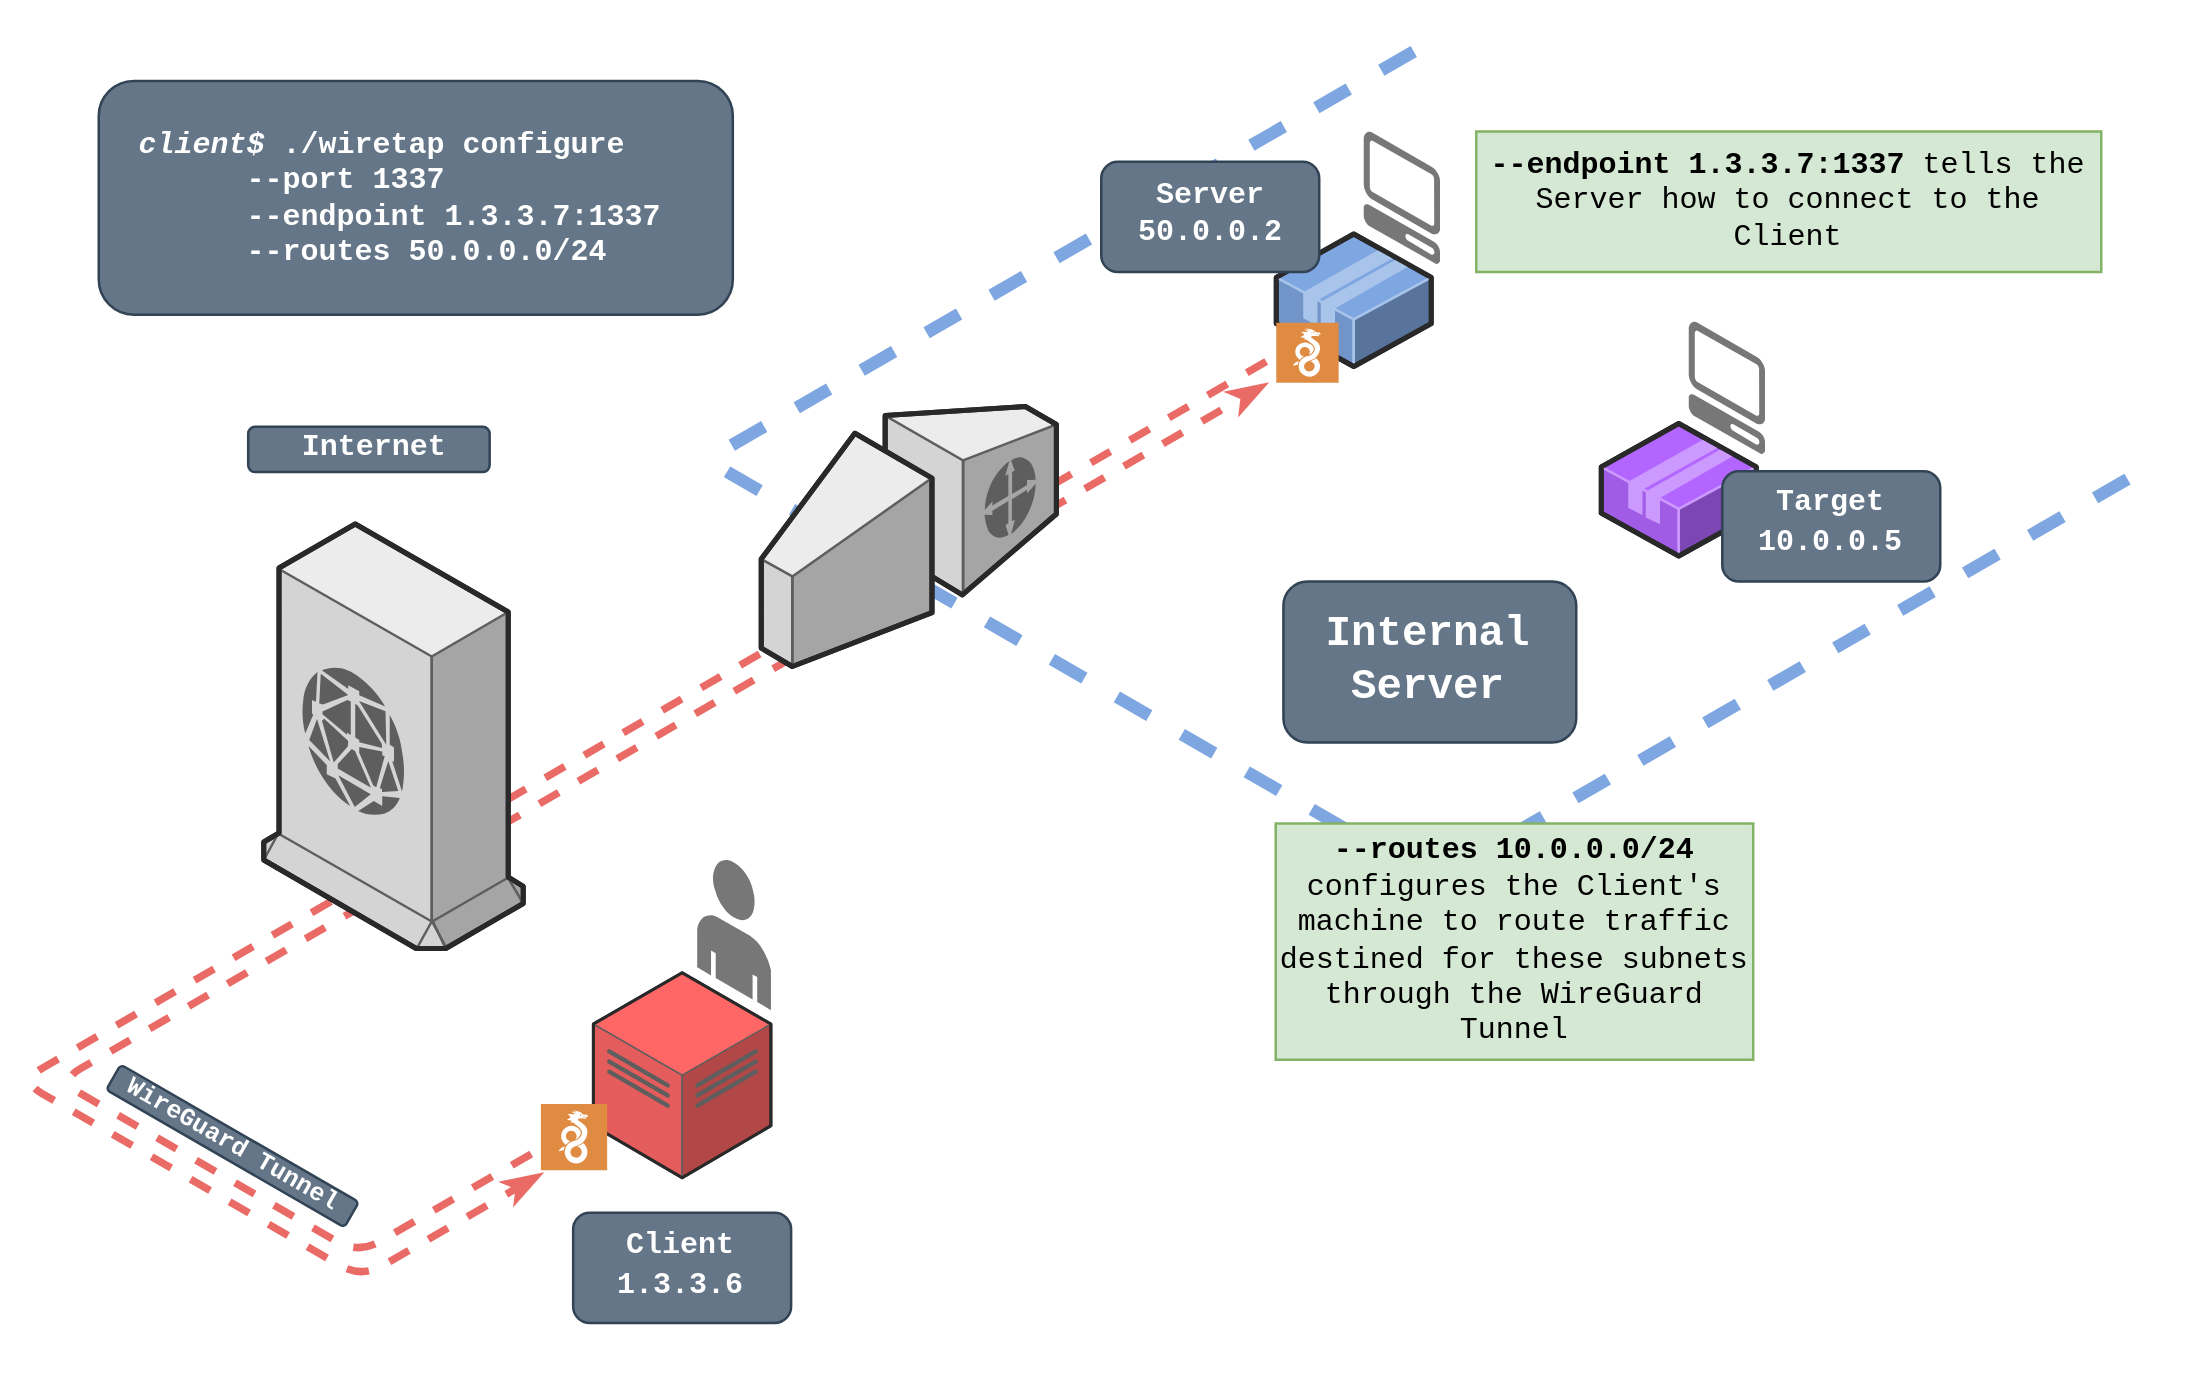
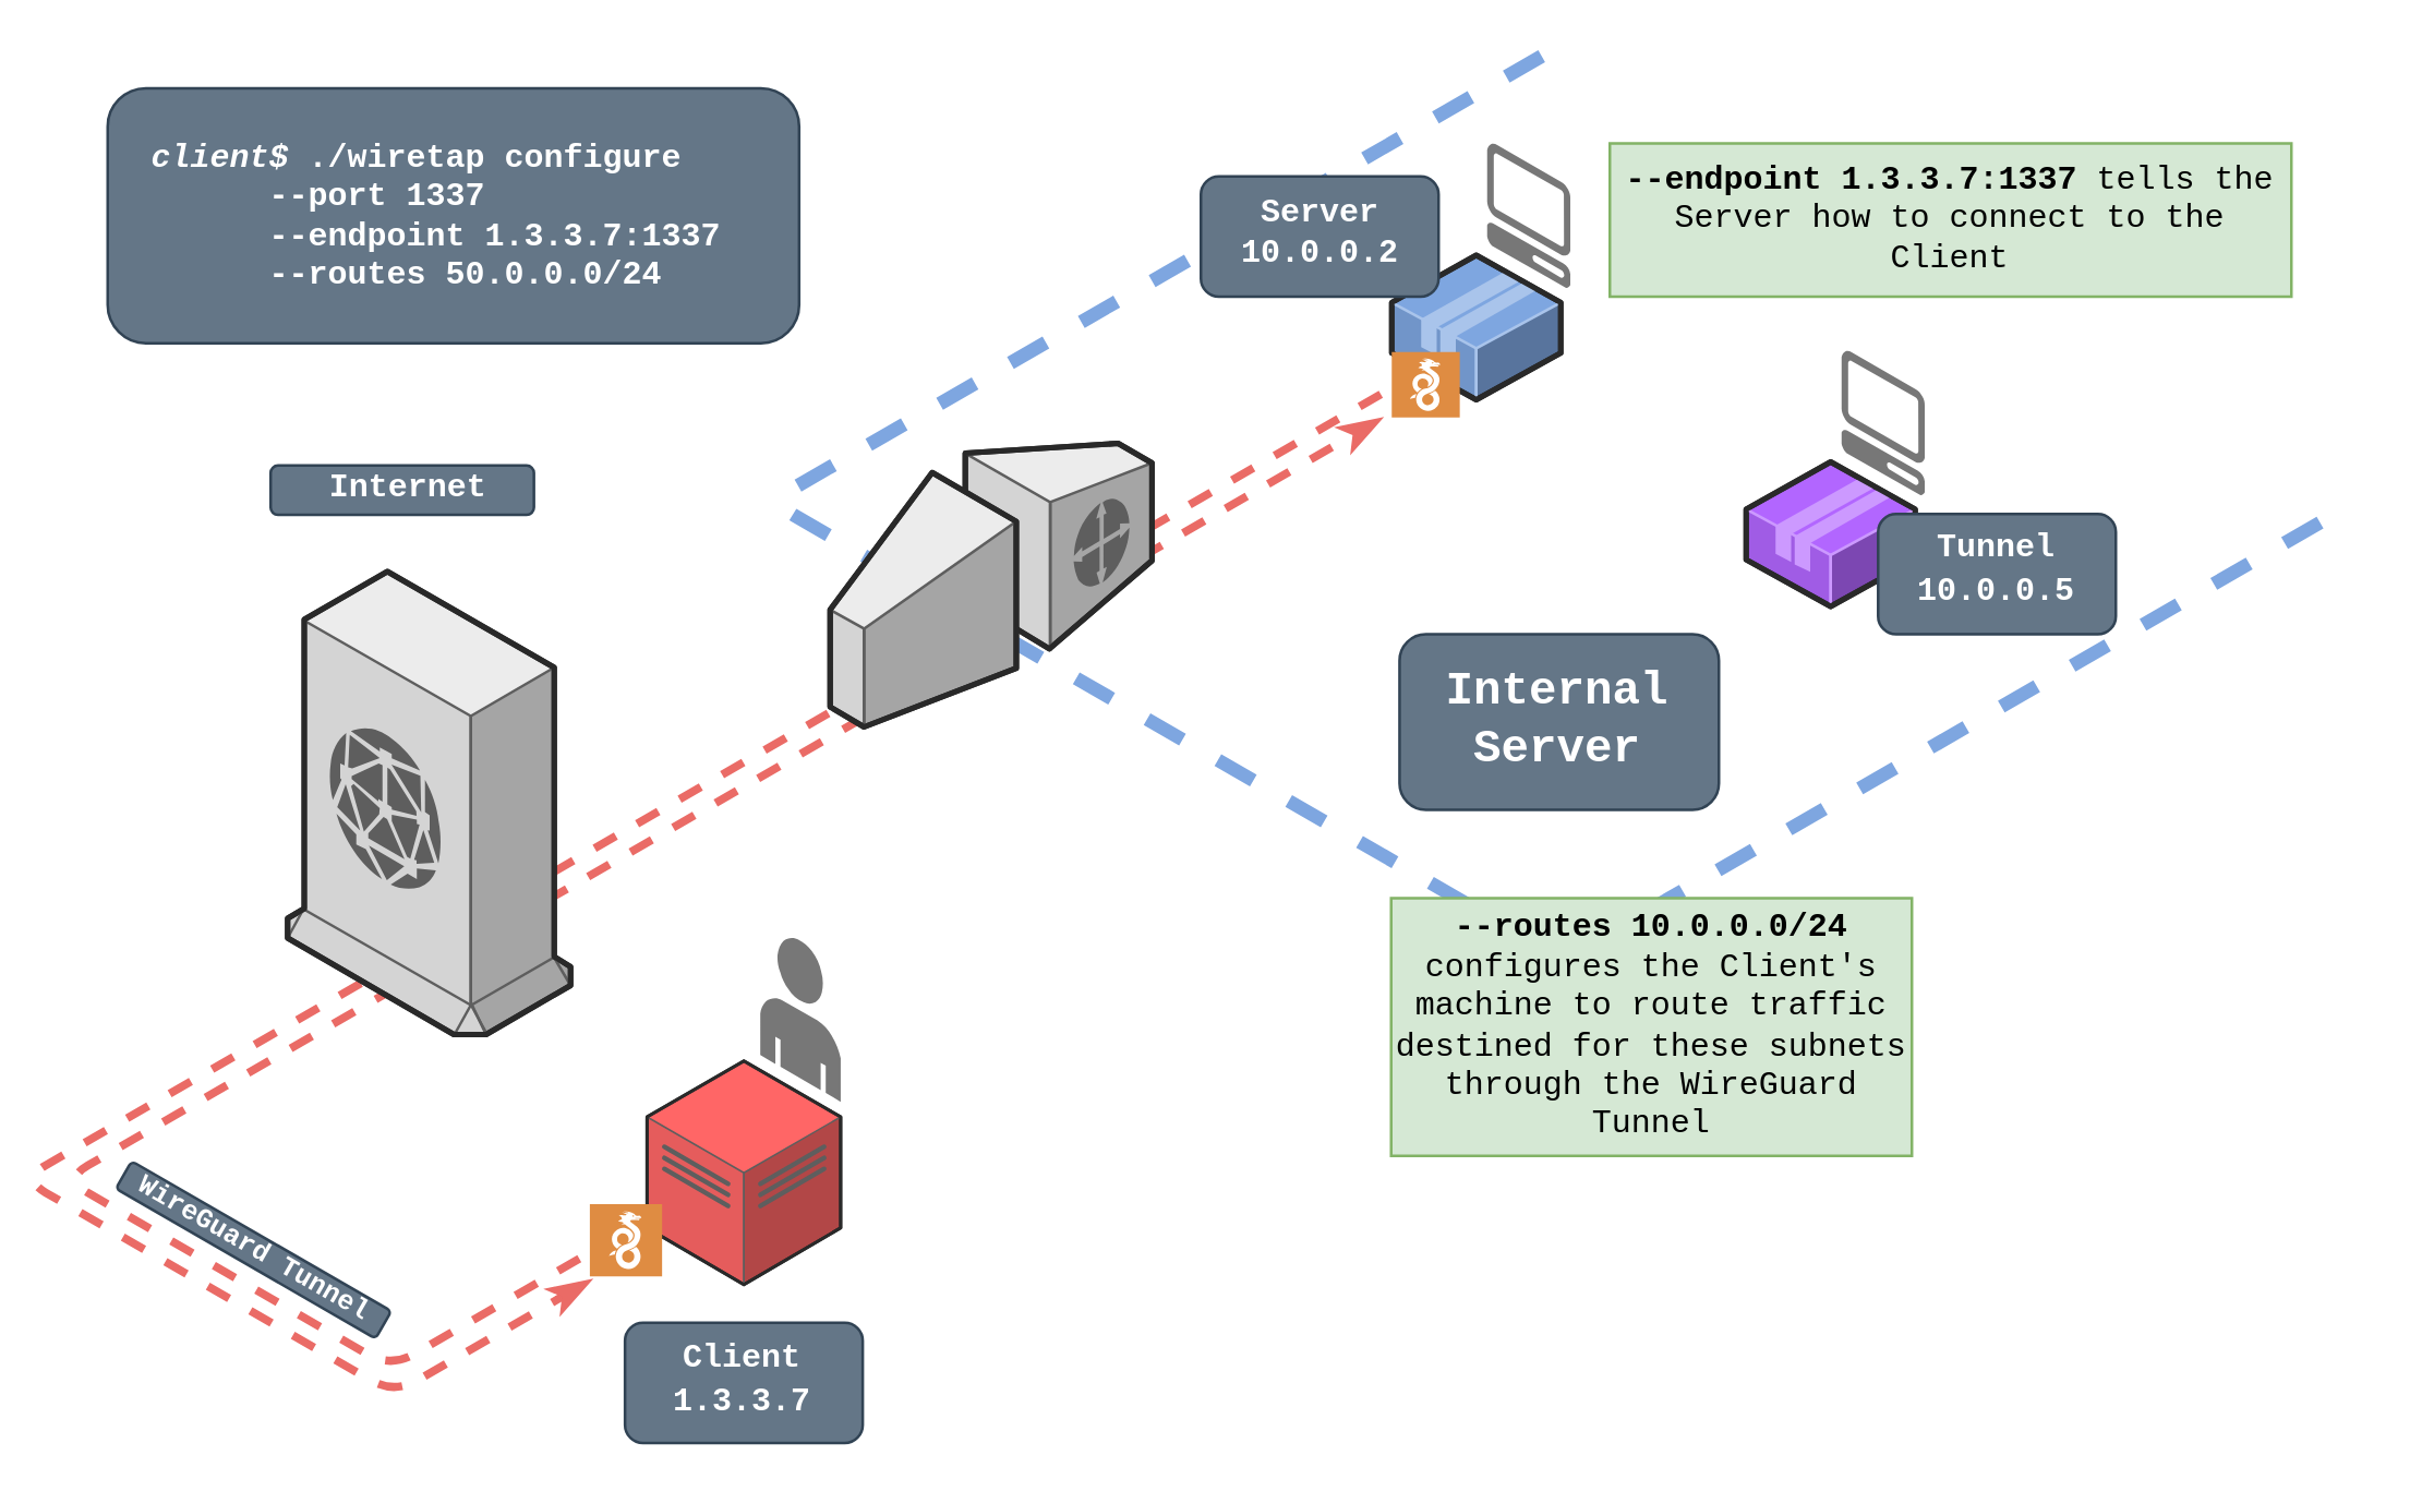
  <mxCell id="0" value="" />
  <mxCell id="1" parent="0" />
  <mxCell id="2" value="" style="verticalLabelPosition=bottom;html=1;verticalAlign=top;strokeWidth=1;align=center;outlineConnect=0;dashed=0;outlineConnect=0;shape=mxgraph.aws3d.application2;fillColor=#7EA6E0;strokeColor=#A9C4EB;aspect=fixed;" parent="1" vertex="1"><mxGeometry x="503" y="93" width="62" height="53" as="geometry" /></mxCell>
  <mxCell id="3" value="" style="verticalLabelPosition=bottom;html=1;verticalAlign=top;strokeWidth=1;align=center;outlineConnect=0;dashed=0;outlineConnect=0;shape=mxgraph.aws3d.application2;fillColor=#B266FF;strokeColor=#CC99FF;aspect=fixed;" parent="1" vertex="1"><mxGeometry x="633" y="168.8" width="62" height="53" as="geometry" /></mxCell>
  <mxCell id="4" value="" style="verticalLabelPosition=bottom;html=1;verticalAlign=top;strokeWidth=1;align=center;outlineConnect=0;dashed=0;outlineConnect=0;shape=mxgraph.aws3d.client;aspect=fixed;strokeColor=none;fillColor=#777777;" parent="1" vertex="1"><mxGeometry x="668" y="128" width="30.57" height="53" as="geometry" /></mxCell>
  <mxCell id="5" value="" style="verticalLabelPosition=bottom;html=1;verticalAlign=top;strokeWidth=1;align=center;outlineConnect=0;dashed=0;outlineConnect=0;shape=mxgraph.aws3d.dataCenter;strokeColor=#5E5E5E;aspect=fixed;fillColor=#FF6666;gradientColor=none;" parent="1" vertex="1"><mxGeometry x="229.84" y="388.5" width="71.03" height="82" as="geometry" /></mxCell>
  <mxCell id="6" value="" style="verticalLabelPosition=bottom;html=1;verticalAlign=top;strokeWidth=1;align=center;outlineConnect=0;dashed=0;outlineConnect=0;shape=mxgraph.aws3d.end_user;strokeColor=none;fillColor=#777777;aspect=fixed;" parent="1" vertex="1"><mxGeometry x="271.38" y="343" width="29.49" height="60.46" as="geometry" /></mxCell>
  <mxCell id="7" value="" style="sketch=0;pointerEvents=1;shadow=0;dashed=0;html=1;strokeColor=none;fillColor=#DF8C42;labelPosition=center;verticalLabelPosition=bottom;verticalAlign=top;align=center;outlineConnect=0;shape=mxgraph.veeam2.wireguard;fontFamily=Courier New;fontSize=19;" parent="1" vertex="1"><mxGeometry x="208.86" y="440.96" width="26.5" height="26.5" as="geometry" /></mxCell>
  <mxCell id="8" value="" style="sketch=0;pointerEvents=1;shadow=0;dashed=0;html=1;strokeColor=none;fillColor=#DF8C42;labelPosition=center;verticalLabelPosition=bottom;verticalAlign=top;align=center;outlineConnect=0;shape=mxgraph.veeam2.wireguard;fontFamily=Courier New;fontSize=19;" parent="1" vertex="1"><mxGeometry x="503" y="128.49" width="24.96" height="24" as="geometry" /></mxCell>
  <mxCell id="9" value="" style="verticalLabelPosition=bottom;html=1;verticalAlign=top;strokeWidth=1;align=center;outlineConnect=0;dashed=0;outlineConnect=0;shape=mxgraph.aws3d.client;aspect=fixed;strokeColor=none;fillColor=#777777;" parent="1" vertex="1"><mxGeometry x="538" y="52" width="30.57" height="53" as="geometry" /></mxCell>
  <mxCell id="10" value="&lt;i&gt;&amp;nbsp; client$ &lt;/i&gt;./wiretap configure &lt;br&gt;&lt;span style=&quot;white-space: pre;&quot;&gt;&#09;&lt;/span&gt;--port 1337 &lt;br&gt;&lt;span style=&quot;white-space: pre;&quot;&gt;&#09;&lt;/span&gt;--endpoint 1.3.3.7:1337 &lt;br&gt;&lt;span style=&quot;white-space: pre;&quot;&gt;&#09;&lt;/span&gt;--routes 50.0.0.0/24&lt;br&gt;&lt;div&gt;&lt;i&gt;&lt;/i&gt;&lt;/div&gt;" style="text;html=1;strokeColor=#314354;fillColor=#647687;align=left;verticalAlign=middle;whiteSpace=wrap;rounded=1;fontFamily=Courier New;fontStyle=1;fontColor=#ffffff;" parent="1" vertex="1"><mxGeometry x="32" y="31.75" width="253.63" height="93.5" as="geometry" /></mxCell>
  <mxCell id="11" value="" style="endArrow=none;dashed=1;html=1;rounded=1;strokeColor=#7EA6E0;strokeWidth=5;jumpStyle=none;edgeStyle=isometricEdgeStyle;" parent="1" edge="1"><mxGeometry width="50" height="50" relative="1" as="geometry"><mxPoint x="558" y="20" as="sourcePoint" /><mxPoint x="854" y="185" as="targetPoint" /><Array as="points"><mxPoint x="392.26" y="251" /></Array></mxGeometry></mxCell>
  <mxCell id="12" value="" style="endArrow=classicThin;html=1;rounded=1;fontFamily=Courier New;jumpSize=12;strokeWidth=3;endFill=1;strokeColor=#EA6B66;edgeStyle=isometricEdgeStyle;startArrow=none;startFill=0;dashed=1;" parent="1" edge="1"><mxGeometry width="50" height="50" relative="1" as="geometry"><mxPoint x="499" y="144" as="sourcePoint" /><mxPoint x="209" y="469" as="targetPoint" /><Array as="points"><mxPoint x="72" y="473" /></Array></mxGeometry></mxCell>
  <mxCell id="13" value="" style="endArrow=classicThin;html=1;rounded=1;fontFamily=Courier New;jumpSize=12;strokeWidth=3;endFill=1;strokeColor=#EA6B66;startArrow=none;startFill=0;edgeStyle=isometricEdgeStyle;dashed=1;" parent="1" edge="1"><mxGeometry width="50" height="50" relative="1" as="geometry"><mxPoint x="205" y="461" as="sourcePoint" /><mxPoint x="499" y="153" as="targetPoint" /><Array as="points"><mxPoint x="77" y="467" /></Array></mxGeometry></mxCell>
  <mxCell id="14" value="" style="verticalLabelPosition=bottom;html=1;verticalAlign=top;strokeWidth=1;align=center;outlineConnect=0;dashed=0;outlineConnect=0;shape=mxgraph.aws3d.cloudfront;fillColor=#ECECEC;strokeColor=#5E5E5E;aspect=fixed;" parent="1" vertex="1"><mxGeometry x="98" y="209" width="103.8" height="169.8" as="geometry" /></mxCell>
  <mxCell id="15" value="" style="verticalLabelPosition=bottom;html=1;verticalAlign=top;strokeWidth=1;align=center;outlineConnect=0;dashed=0;outlineConnect=0;shape=mxgraph.aws3d.customerGateway;fillColor=#ECECEC;strokeColor=#5E5E5E;aspect=fixed;" parent="1" vertex="1"><mxGeometry x="297" y="162" width="118.06" height="104" as="geometry" /></mxCell>
  <mxCell id="16" value="--endpoint 1.3.3.7:1337 &lt;span style=&quot;font-weight: normal;&quot;&gt;tells the Server how to connect to the Client&lt;/span&gt;" style="text;html=1;strokeColor=#82b366;fillColor=#d5e8d4;align=center;verticalAlign=middle;whiteSpace=wrap;rounded=0;fontFamily=Courier New;fontStyle=1" parent="1" vertex="1"><mxGeometry x="583" y="52" width="250" height="56.2" as="geometry" /></mxCell>
  <mxCell id="17" value="--routes 10.0.0.0/24&lt;br&gt;&lt;span style=&quot;font-weight: normal;&quot;&gt;configures the Client's machine to route traffic destined for these subnets through the WireGuard Tunnel&lt;/span&gt;" style="text;html=1;strokeColor=#82b366;fillColor=#d5e8d4;align=center;verticalAlign=middle;whiteSpace=wrap;rounded=0;fontFamily=Courier New;fontStyle=1" parent="1" vertex="1"><mxGeometry x="502.79" y="328.8" width="191" height="94.5" as="geometry" /></mxCell>
  <mxCell id="18" value="&lt;br&gt;&lt;div&gt;&lt;i&gt;&lt;/i&gt;&lt;/div&gt;" style="text;html=1;strokeColor=#314354;fillColor=#647687;align=left;verticalAlign=middle;whiteSpace=wrap;rounded=1;fontFamily=Courier New;fontStyle=1;fontColor=#ffffff;" parent="1" vertex="1"><mxGeometry x="505.87" y="232" width="117.13" height="64.4" as="geometry" /></mxCell>
  <mxCell id="19" value="&lt;div style=&quot;font-size: 17px;&quot;&gt;Internal Server&lt;/div&gt;" style="text;html=1;strokeColor=none;fillColor=none;align=center;verticalAlign=middle;whiteSpace=wrap;rounded=0;fontFamily=Courier New;fontStyle=1;fontSize=17;fontColor=#FFFFFF;" parent="1" vertex="1"><mxGeometry x="534.43" y="249.2" width="60" height="30" as="geometry" /></mxCell>
  <mxCell id="20" value="" style="group" parent="1" vertex="1" connectable="0"><mxGeometry x="681.41" y="186.41" width="87.19" height="45.59" as="geometry" /></mxCell>
  <mxCell id="21" value="&lt;br&gt;&lt;div&gt;&lt;i&gt;&lt;/i&gt;&lt;/div&gt;" style="text;html=1;strokeColor=#314354;fillColor=#647687;align=left;verticalAlign=middle;whiteSpace=wrap;rounded=1;fontFamily=Courier New;fontStyle=1;fontColor=#ffffff;" parent="20" vertex="1"><mxGeometry y="1.49" width="87.19" height="44.1" as="geometry" /></mxCell>
- <mxCell id="22" value="Target" style="text;html=1;align=center;verticalAlign=middle;whiteSpace=wrap;rounded=0;fontFamily=Courier New;fontStyle=1;fontColor=#FFFFFF;" parent="20" vertex="1"><mxGeometry x="13.59" width="60" height="30" as="geometry" /></mxCell>
+ <mxCell id="22" value="Tunnel" style="text;html=1;align=center;verticalAlign=middle;whiteSpace=wrap;rounded=0;fontFamily=Courier New;fontStyle=1;fontColor=#FFFFFF;" parent="20" vertex="1"><mxGeometry x="13.59" width="60" height="30" as="geometry" /></mxCell>
  <mxCell id="23" value="10.0.0.5" style="text;html=1;align=center;verticalAlign=middle;whiteSpace=wrap;rounded=0;fontFamily=Courier New;fontStyle=1;fontColor=#FFFFFF;" parent="20" vertex="1"><mxGeometry x="13.59" y="15.59" width="60" height="30" as="geometry" /></mxCell>
  <mxCell id="24" value="" style="group" parent="1" vertex="1" connectable="0"><mxGeometry x="433" y="62.61" width="87.19" height="45.59" as="geometry" /></mxCell>
  <mxCell id="25" value="&lt;br&gt;&lt;div&gt;&lt;i&gt;&lt;/i&gt;&lt;/div&gt;" style="text;html=1;strokeColor=#314354;fillColor=#647687;align=left;verticalAlign=middle;whiteSpace=wrap;rounded=1;fontFamily=Courier New;fontStyle=1;fontColor=#ffffff;" parent="24" vertex="1"><mxGeometry y="1.49" width="87.19" height="44.1" as="geometry" /></mxCell>
  <mxCell id="26" value="Server" style="text;html=1;align=center;verticalAlign=middle;whiteSpace=wrap;rounded=0;fontFamily=Courier New;fontStyle=1;fontColor=#FFFFFF;" parent="24" vertex="1"><mxGeometry x="13.59" width="60" height="30" as="geometry" /></mxCell>
- <mxCell id="27" value="50.0.0.2" style="text;html=1;align=center;verticalAlign=middle;whiteSpace=wrap;rounded=0;fontFamily=Courier New;fontStyle=1;fontColor=#FFFFFF;" parent="24" vertex="1"><mxGeometry x="13.59" y="15.59" width="60" height="30" as="geometry" /></mxCell>
+ <mxCell id="27" value="10.0.0.2" style="text;html=1;align=center;verticalAlign=middle;whiteSpace=wrap;rounded=0;fontFamily=Courier New;fontStyle=1;fontColor=#FFFFFF;" parent="24" vertex="1"><mxGeometry x="13.59" y="15.59" width="60" height="30" as="geometry" /></mxCell>
  <mxCell id="28" value="" style="group" parent="1" vertex="1" connectable="0"><mxGeometry x="221.76" y="483" width="87.19" height="45.59" as="geometry" /></mxCell>
  <mxCell id="29" value="&lt;br&gt;&lt;div&gt;&lt;i&gt;&lt;/i&gt;&lt;/div&gt;" style="text;html=1;strokeColor=#314354;fillColor=#647687;align=left;verticalAlign=middle;whiteSpace=wrap;rounded=1;fontFamily=Courier New;fontStyle=1;fontColor=#ffffff;" parent="28" vertex="1"><mxGeometry y="1.49" width="87.19" height="44.1" as="geometry" /></mxCell>
  <mxCell id="30" value="Client" style="text;html=1;align=center;verticalAlign=middle;whiteSpace=wrap;rounded=0;fontFamily=Courier New;fontStyle=1;fontColor=#FFFFFF;" parent="28" vertex="1"><mxGeometry x="13.59" width="60" height="30" as="geometry" /></mxCell>
- <mxCell id="31" value="1.3.3.6" style="text;html=1;align=center;verticalAlign=middle;whiteSpace=wrap;rounded=0;fontFamily=Courier New;fontStyle=1;fontColor=#FFFFFF;" parent="28" vertex="1"><mxGeometry x="13.59" y="15.59" width="60" height="30" as="geometry" /></mxCell>
+ <mxCell id="31" value="1.3.3.7" style="text;html=1;align=center;verticalAlign=middle;whiteSpace=wrap;rounded=0;fontFamily=Courier New;fontStyle=1;fontColor=#FFFFFF;" parent="28" vertex="1"><mxGeometry x="13.59" y="15.59" width="60" height="30" as="geometry" /></mxCell>
  <mxCell id="32" value="" style="group;rotation=30;" parent="1" vertex="1" connectable="0"><mxGeometry x="20.51" y="440.96" width="130" height="32.9" as="geometry" /></mxCell>
  <mxCell id="33" value="&lt;br&gt;&lt;div&gt;&lt;i&gt;&lt;/i&gt;&lt;/div&gt;" style="text;html=1;strokeColor=#314354;fillColor=#647687;align=left;verticalAlign=middle;whiteSpace=wrap;rounded=1;fontFamily=Courier New;fontStyle=1;fontColor=#ffffff;rotation=30;" parent="32" vertex="1"><mxGeometry x="10" y="11" width="110" height="11.63" as="geometry" /></mxCell>
  <mxCell id="34" value="&lt;font style=&quot;font-size: 10px;&quot;&gt;WireGuard Tunnel&lt;/font&gt;" style="text;html=1;align=center;verticalAlign=middle;whiteSpace=wrap;rounded=0;fontFamily=Courier New;fontStyle=1;fontColor=#FFFFFF;fontSize=11;rotation=30;" parent="32" vertex="1"><mxGeometry x="10" width="109.74" height="32.9" as="geometry" /></mxCell>
  <mxCell id="35" value="" style="group;rotation=0;" parent="1" vertex="1" connectable="0"><mxGeometry x="83" y="153" width="120" height="60" as="geometry" /></mxCell>
  <mxCell id="36" value="&lt;br&gt;&lt;div&gt;&lt;i&gt;&lt;/i&gt;&lt;/div&gt;" style="text;html=1;strokeColor=#314354;fillColor=#647687;align=left;verticalAlign=middle;whiteSpace=wrap;rounded=1;fontFamily=Courier New;fontStyle=1;fontColor=#ffffff;rotation=0;" parent="35" vertex="1"><mxGeometry x="8.78" y="17.119" width="96.58" height="18.099" as="geometry" /></mxCell>
  <mxCell id="37" value="&lt;font style=&quot;font-size: 12px;&quot;&gt;Internet&lt;/font&gt;" style="text;html=1;align=center;verticalAlign=middle;whiteSpace=wrap;rounded=0;fontFamily=Courier New;fontStyle=1;fontColor=#FFFFFF;fontSize=12;rotation=0;" parent="35" vertex="1"><mxGeometry x="4.39" y="-3.83" width="111.22" height="60" as="geometry" /></mxCell>
